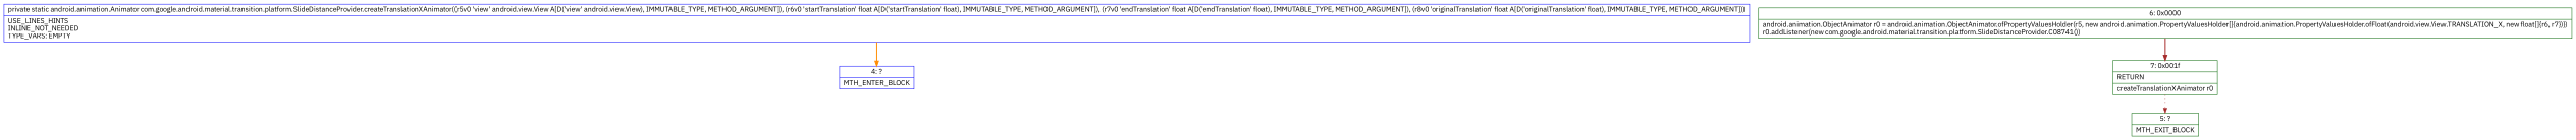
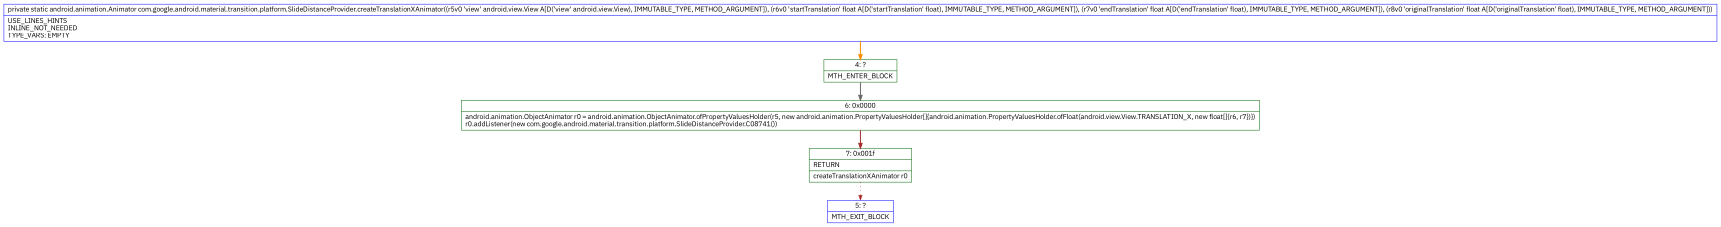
  digraph {
    fontname="IBM Plex Sans"
    node [color=darkgreen fontname="IBM Plex Sans" shape=record]
    edge [color=brown fontname="IBM Plex Sans" style=bold]
-   n1 [color=blue label="{4\:\ ?|MTH_ENTER_BLOCK\l}"]
+   n1 [label="{4\:\ ?|MTH_ENTER_BLOCK\l}"]
    n2 [label="{6\:\ 0x0000|android.animation.ObjectAnimator r0 = android.animation.ObjectAnimator.ofPropertyValuesHolder(r5, new android.animation.PropertyValuesHolder[]\{android.animation.PropertyValuesHolder.ofFloat(android.view.View.TRANSLATION_X, new float[]\{r6, r7\})\})\lr0.addListener(new com.google.android.material.transition.platform.SlideDistanceProvider.C08741())\l}"]
    n3 [label="{7\:\ 0x001f|RETURN\l|createTranslationXAnimator r0\l}"]
-   n4 [label="{5\:\ ?|MTH_EXIT_BLOCK\l}"]
+   n4 [color=blue label="{5\:\ ?|MTH_EXIT_BLOCK\l}"]
    n5 [color=blue label="{private static android.animation.Animator com.google.android.material.transition.platform.SlideDistanceProvider.createTranslationXAnimator((r5v0 'view' android.view.View A[D('view' android.view.View), IMMUTABLE_TYPE, METHOD_ARGUMENT]), (r6v0 'startTranslation' float A[D('startTranslation' float), IMMUTABLE_TYPE, METHOD_ARGUMENT]), (r7v0 'endTranslation' float A[D('endTranslation' float), IMMUTABLE_TYPE, METHOD_ARGUMENT]), (r8v0 'originalTranslation' float A[D('originalTranslation' float), IMMUTABLE_TYPE, METHOD_ARGUMENT]))  | USE_LINES_HINTS\lINLINE_NOT_NEEDED\lTYPE_VARS: EMPTY\l}"]
+   n1 -> n2 [color=gray40]
    n2 -> n3
    n3 -> n4 [style=dotted]
    n5 -> n1 [color=darkorange]
  }
